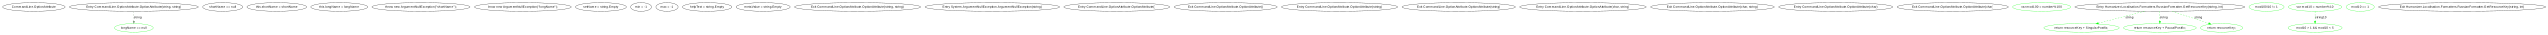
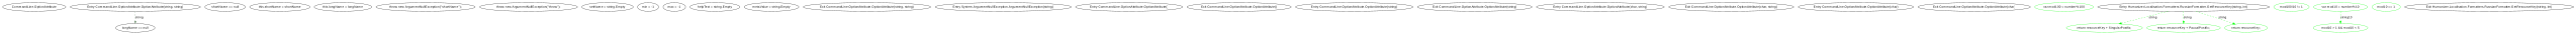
  digraph {
    fontname="Liberation Sans"
    node [fontname="Liberation Sans" cluster="CommandLine.OptionAttribute.OptionAttribute(string, string)" span="23-23"]
    edge [color=green fontname="Liberation Sans" style=dashed]
    n1 [label="CommandLine.OptionAttribute" cluster="" span=""]
    n2 [label="Entry CommandLine.OptionAttribute.OptionAttribute(string, string)"]
-   n3 [label="longName == null" span="26-26" color=green]
+   n3 [label="longName == null" span="26-26"]
    n4 [label="shortName == null" span="25-25"]
    n5 [label="this.shortName = shortName" span="28-28"]
    n6 [label="this.longName = longName" span="29-29"]
    n7 [label="throw new ArgumentNullException(''shortName'');" span="25-25"]
-   n8 [label="throw new ArgumentNullException(''longName'');" span="26-26"]
+   n8 [label="throw new ArgumentNullException(''throw'');" span="26-26"]
    n9 [label="setName = string.Empty" span="30-30"]
    n10 [label="min = -1" span="31-31"]
    n11 [label="max = -1" span="32-32"]
    n12 [label="helpText = string.Empty" span="34-34"]
    n13 [label="metaValue = string.Empty" span="35-35"]
    n14 [label="Exit CommandLine.OptionAttribute.OptionAttribute(string, string)"]
    n15 [cluster="System.ArgumentNullException.ArgumentNullException(string)" label="Entry System.ArgumentNullException.ArgumentNullException(string)" span="0-0"]
    n16 [cluster="CommandLine.OptionAttribute.OptionAttribute()" label="Entry CommandLine.OptionAttribute.OptionAttribute()" span="42-42"]
    n17 [cluster="CommandLine.OptionAttribute.OptionAttribute()" label="Exit CommandLine.OptionAttribute.OptionAttribute()" span="42-42"]
    n18 [cluster="CommandLine.OptionAttribute.OptionAttribute(string)" label="Entry CommandLine.OptionAttribute.OptionAttribute(string)" span="51-51"]
    n19 [cluster="CommandLine.OptionAttribute.OptionAttribute(string)" label="Exit CommandLine.OptionAttribute.OptionAttribute(string)" span="51-51"]
    n20 [cluster="CommandLine.OptionAttribute.OptionAttribute(char, string)" label="Entry CommandLine.OptionAttribute.OptionAttribute(char, string)" span="61-61"]
    n21 [cluster="CommandLine.OptionAttribute.OptionAttribute(char, string)" label="Exit CommandLine.OptionAttribute.OptionAttribute(char, string)" span="61-61"]
    n22 [cluster="CommandLine.OptionAttribute.OptionAttribute(char)" label="Entry CommandLine.OptionAttribute.OptionAttribute(char)" span="70-70"]
    n23 [cluster="CommandLine.OptionAttribute.OptionAttribute(char)" label="Exit CommandLine.OptionAttribute.OptionAttribute(char)" span="70-70"]
    n24 [cluster="Humanizer.Localisation.Formatters.RussianFormatter.GetResourceKey(string, int)" color=green community=0 label="var mod100 = number%100" prediction=0 span="9-9"]
    n25 [cluster="Humanizer.Localisation.Formatters.RussianFormatter.GetResourceKey(string, int)" label="Entry Humanizer.Localisation.Formatters.RussianFormatter.GetResourceKey(string, int)" span="7-7"]
    n26 [cluster="Humanizer.Localisation.Formatters.RussianFormatter.GetResourceKey(string, int)" color=green community=0 label="return resourceKey + SingularPostfix;" prediction=5 span="15-15"]
    n27 [cluster="Humanizer.Localisation.Formatters.RussianFormatter.GetResourceKey(string, int)" color=green community=0 label="return resourceKey + PaucalPostfix;" prediction=5 span="18-18"]
    n28 [cluster="Humanizer.Localisation.Formatters.RussianFormatter.GetResourceKey(string, int)" color=green community=0 label="return resourceKey;" prediction=5 span="21-21"]
    n29 [cluster="Humanizer.Localisation.Formatters.RussianFormatter.GetResourceKey(string, int)" color=green community=0 label="mod100/10 != 1" prediction=1 span="10-10"]
    n30 [cluster="Humanizer.Localisation.Formatters.RussianFormatter.GetResourceKey(string, int)" color=green community=0 label="var mod10 = number%10" prediction=2 span="12-12"]
    n31 [cluster="Humanizer.Localisation.Formatters.RussianFormatter.GetResourceKey(string, int)" color=green community=0 label="mod10 > 1 && mod10 < 5" prediction=2 span="17-17"]
    n32 [cluster="Humanizer.Localisation.Formatters.RussianFormatter.GetResourceKey(string, int)" color=green community=0 label="mod10 == 1" prediction=3 span="14-14"]
    n33 [cluster="Humanizer.Localisation.Formatters.RussianFormatter.GetResourceKey(string, int)" label="Exit Humanizer.Localisation.Formatters.RussianFormatter.GetResourceKey(string, int)" span="7-7"]
    n2 -> n3 [color=darkseagreen4 label=string]
    n25 -> n26 [label=string]
    n25 -> n27 [label=string]
    n25 -> n28 [label=string]
    n30 -> n31 [label=string10]
  }
